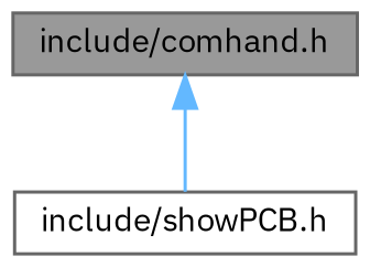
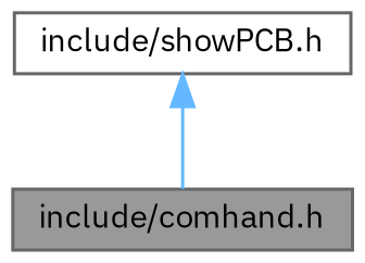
  digraph {
    fontname="IBM Plex Sans"
    node [fontname="IBM Plex Sans" fontsize=10 shape=box style=filled]
    n1 [color=gray40 fillcolor=grey60 fontcolor=black height=0.2 label="include/comhand.h" width=0.4]
    n2 [color=grey40 fillcolor=white height=0.2 label="include/showPCB.h" width=0.4]
-   n1 -> n2 [color=steelblue1 dir=back fontname="IBM Plex Sans" fontsize=10 labelfontname=Helvetica labelfontsize=10 style=solid]
+   n2 -> n1 [color=steelblue1 dir=back fontname="IBM Plex Sans" fontsize=10 labelfontname=Helvetica labelfontsize=10 style=solid]
  }
